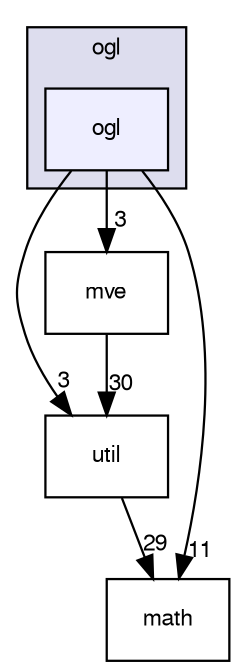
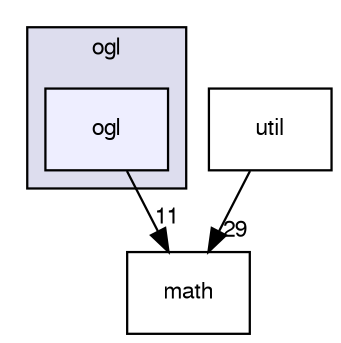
  digraph {
    compound=true
    node [fontname=FreeSans fontsize=10 shape=box]
    edge [headlabel=3 labeldistance=1.5 labelfontname=FreeSans labelfontsize=10]
    n1 [fillcolor="#eeeeff" label=ogl pencolor=black style=filled]
    n2 [label=util]
    n3 [label=math]
-   n4 [label=mve]
    subgraph cluster_1 {
      bgcolor="#ddddee"
      fontname=FreeSans
      fontsize=10
      label=ogl
      pencolor=black
      n1
    }
-   n1 -> n2
    n1 -> n3 [headlabel=11]
-   n1 -> n4
    n2 -> n3 [headlabel=29]
-   n4 -> n2 [headlabel=30]
  }
